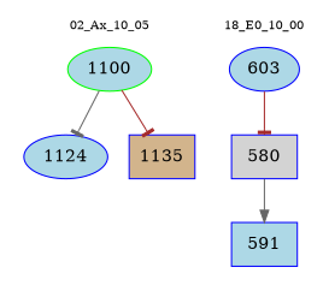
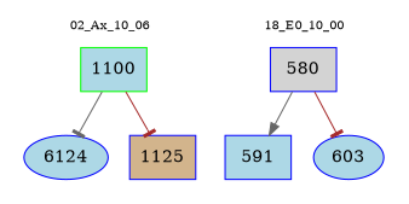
  digraph {
    node [color=blue fillcolor=lightblue shape=box style=filled]
    edge [arrowhead=tee color=gray40]
-   n1 [color=green label=1100 shape=ellipse]
-   n2 [label=1124 shape=ellipse]
-   n3 [fillcolor=tan label=1135]
+   n1 [color=green label=1100]
+   n2 [label=6124 shape=ellipse]
+   n3 [fillcolor=tan label=1125]
    n4 [fillcolor=lightgrey label=580]
    n5 [label=591]
    n6 [label=603 shape=ellipse]
    subgraph cluster_1 {
      color=white
      fontsize=10
-     label="02_Ax_10_05"
+     label="02_Ax_10_06"
      n1
      n2
      n3
    }
    subgraph cluster_2 {
      color=white
      fontsize=10
      label="18_E0_10_00"
      n4
      n5
      n6
    }
    n1 -> n2
    n1 -> n3 [color=brown]
    n4 -> n5 [arrowhead=normal]
-   n6 -> n4 [color=brown]
+   n4 -> n6 [color=brown]
  }
